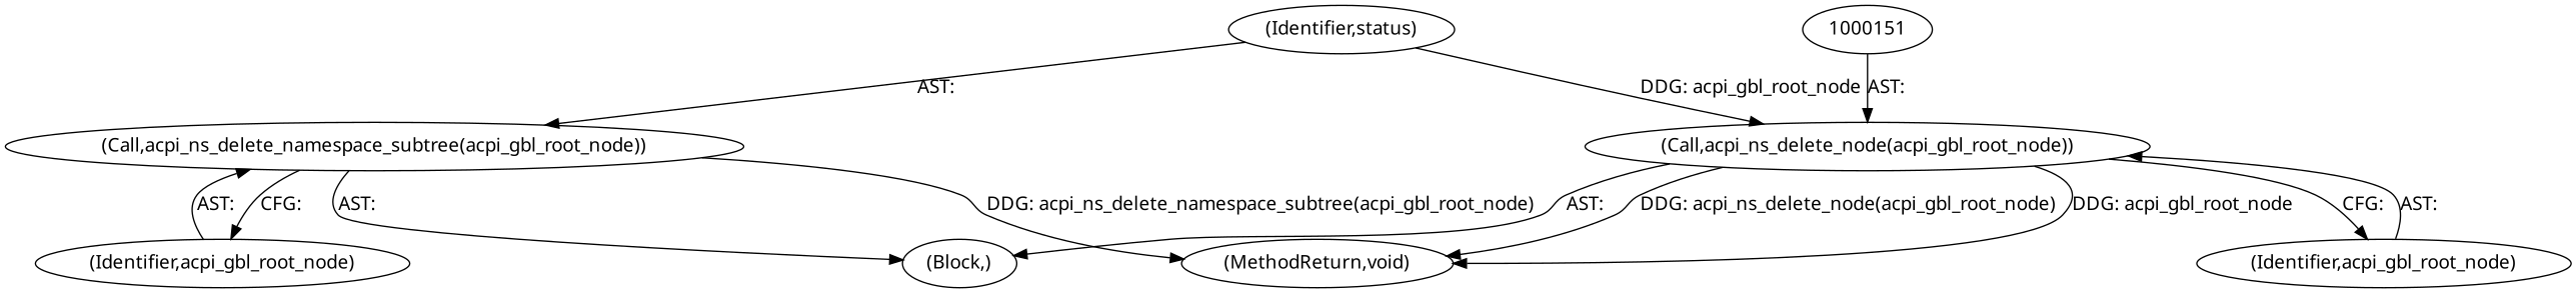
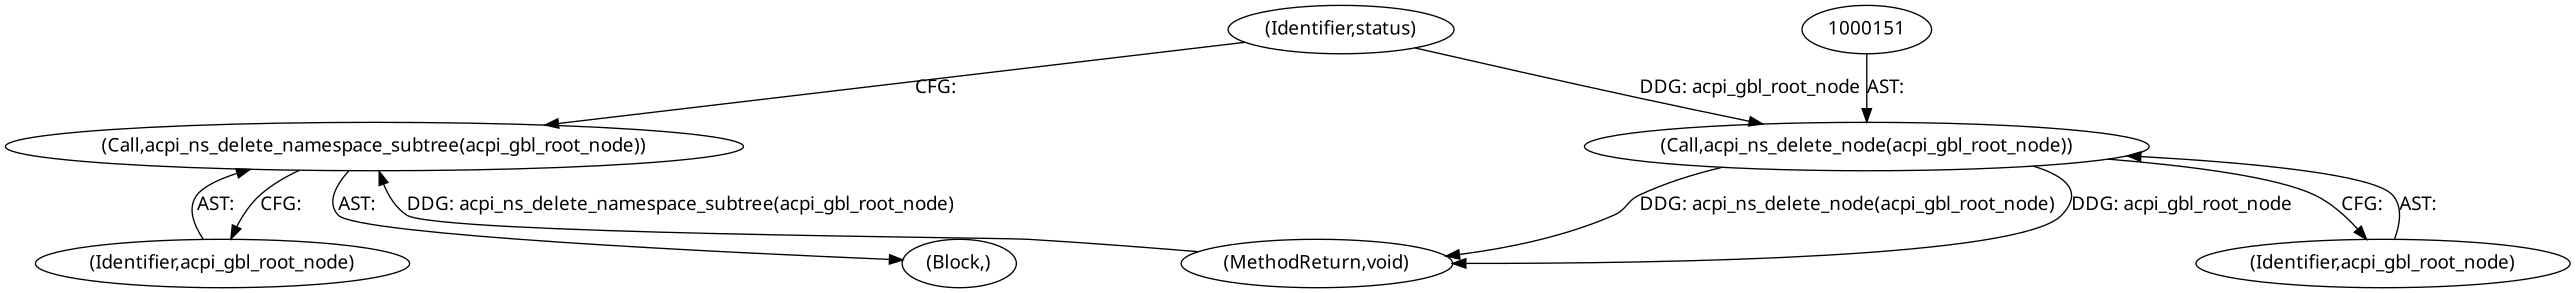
  digraph {
    fontname="Noto Sans"
    node [fontname="Noto Sans"]
    edge [fontname="Noto Sans"]
    n1 [label="(Call,acpi_ns_delete_namespace_subtree(acpi_gbl_root_node))"]
    n2 [label="(Block,)"]
    n3 [label="(MethodReturn,void)"]
    n4 [label="(Identifier,acpi_gbl_root_node)"]
    n5 [label="(Call,acpi_ns_delete_node(acpi_gbl_root_node))"]
    n6 [label="(Identifier,acpi_gbl_root_node)"]
    n7 [label="(Identifier,status)"]
    1000151
    n1 -> n2 [label="AST: "]
-   n1 -> n3 [label="DDG: acpi_ns_delete_namespace_subtree(acpi_gbl_root_node)"]
+   n3 -> n1 [label="DDG: acpi_ns_delete_namespace_subtree(acpi_gbl_root_node)"]
    n1 -> n4 [label="CFG: "]
    n4 -> n1 [label="AST: "]
-   n5 -> n2 [label="AST: "]
    n5 -> n3 [label="DDG: acpi_gbl_root_node"]
    n5 -> n3 [label="DDG: acpi_ns_delete_node(acpi_gbl_root_node)"]
    n5 -> n6 [label="CFG: "]
    n6 -> n5 [label="AST: "]
-   n7 -> n1 [label="AST: "]
+   n7 -> n1 [label="CFG: "]
    n7 -> n5 [label="DDG: acpi_gbl_root_node"]
    1000151 -> n5 [label="AST: "]
  }
